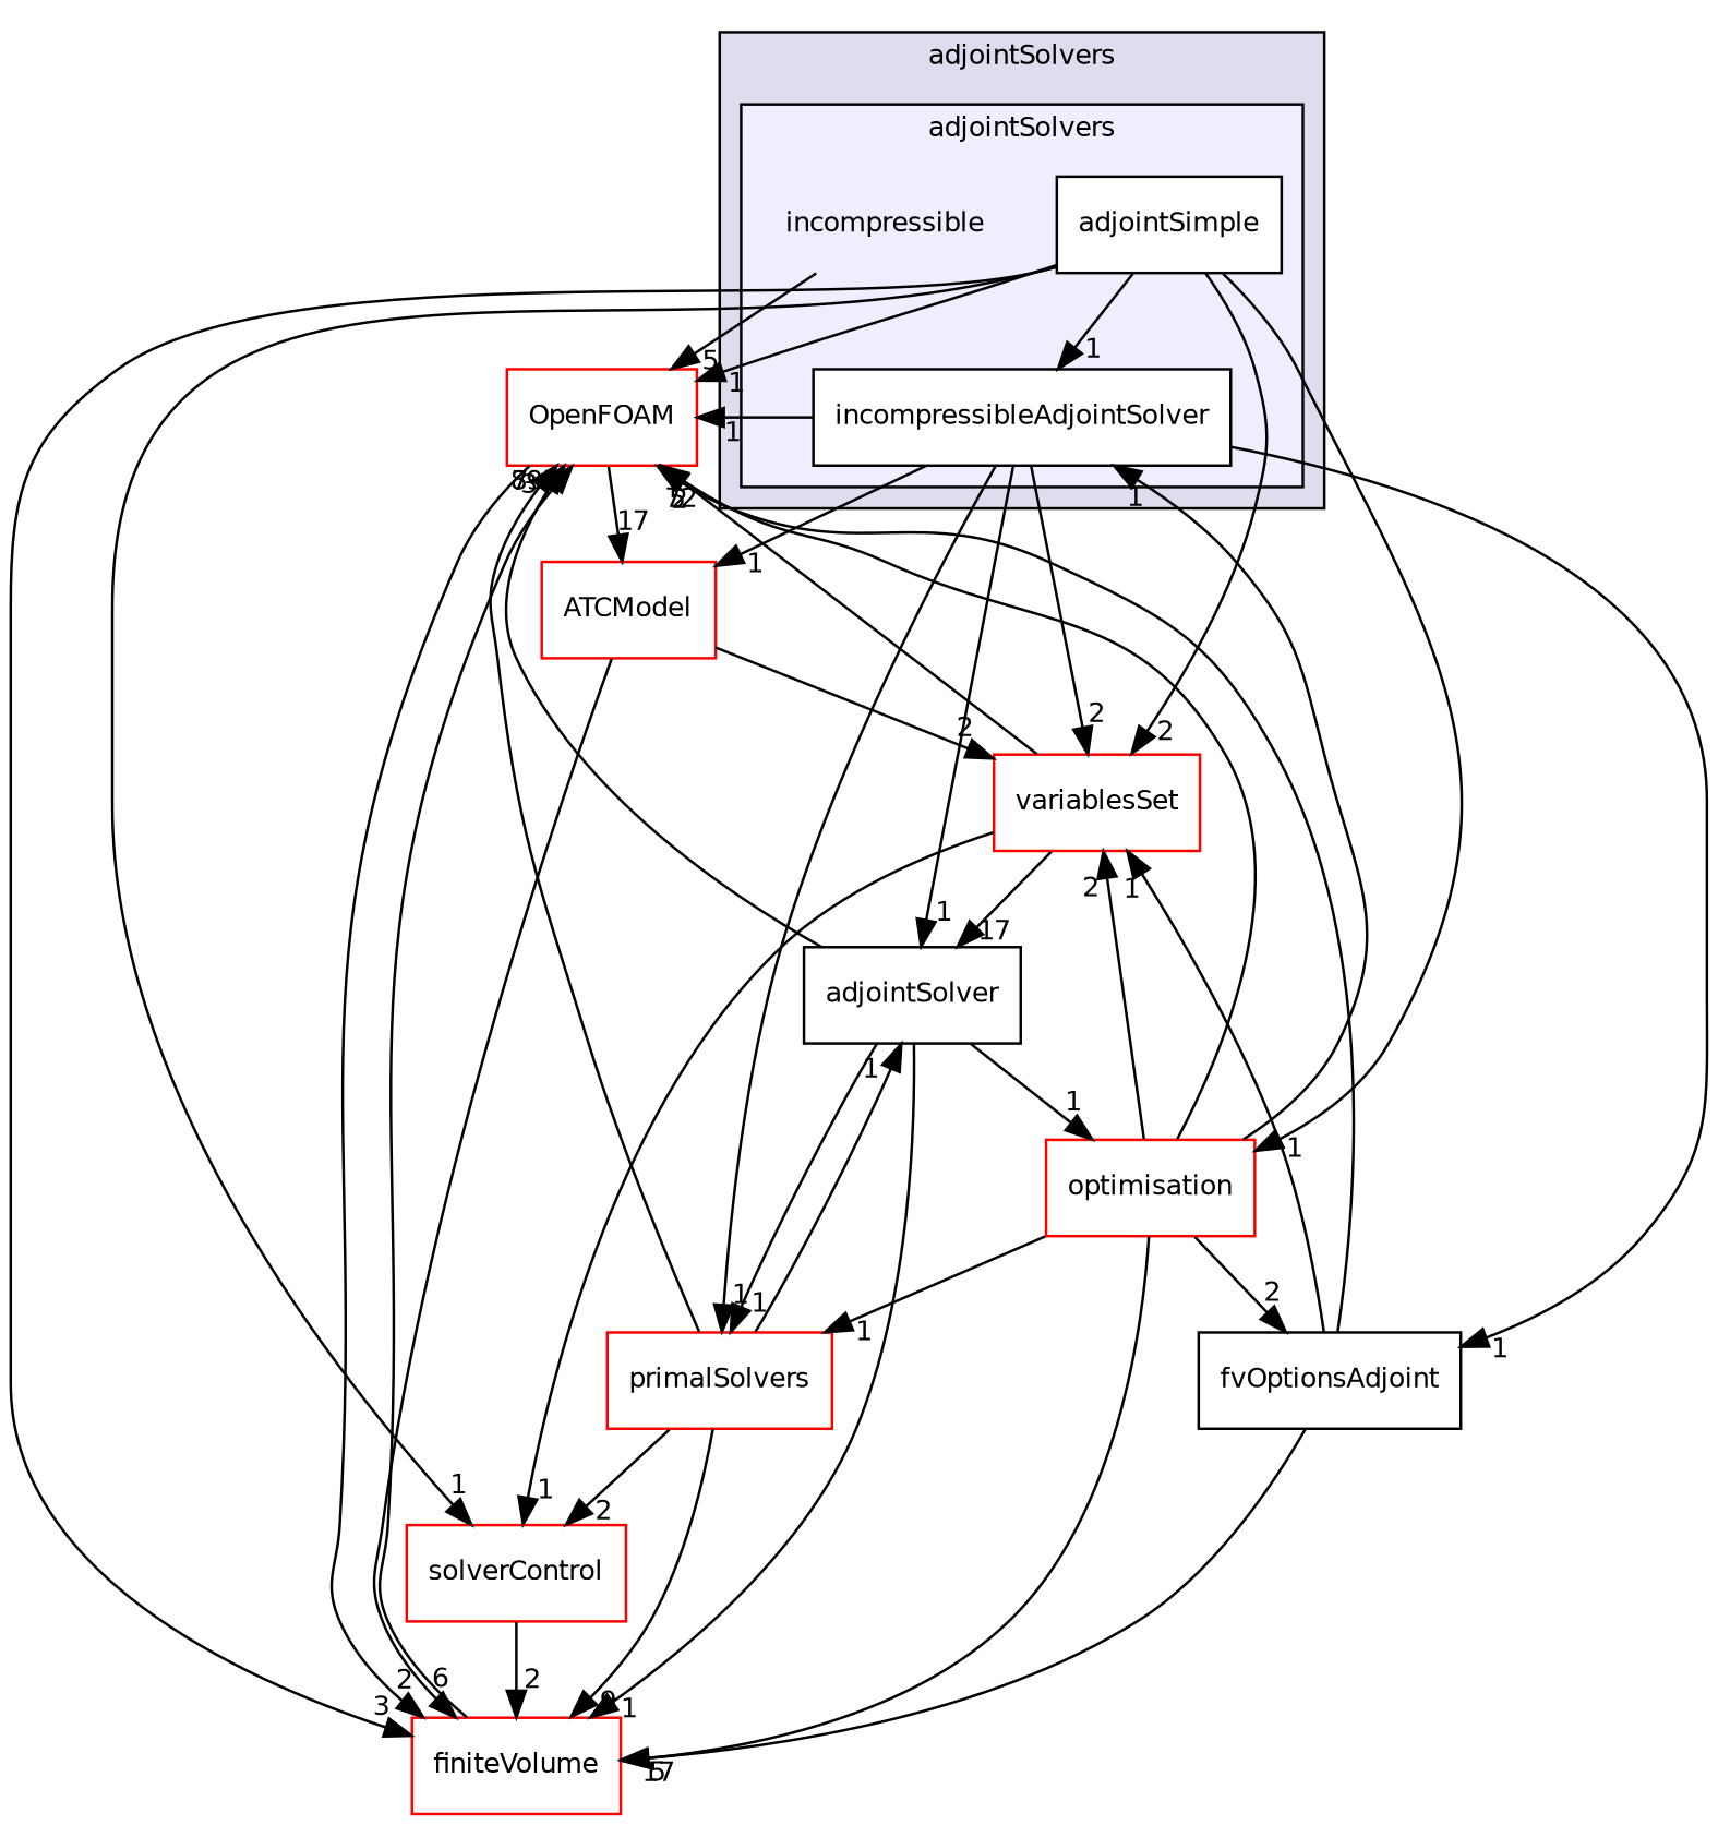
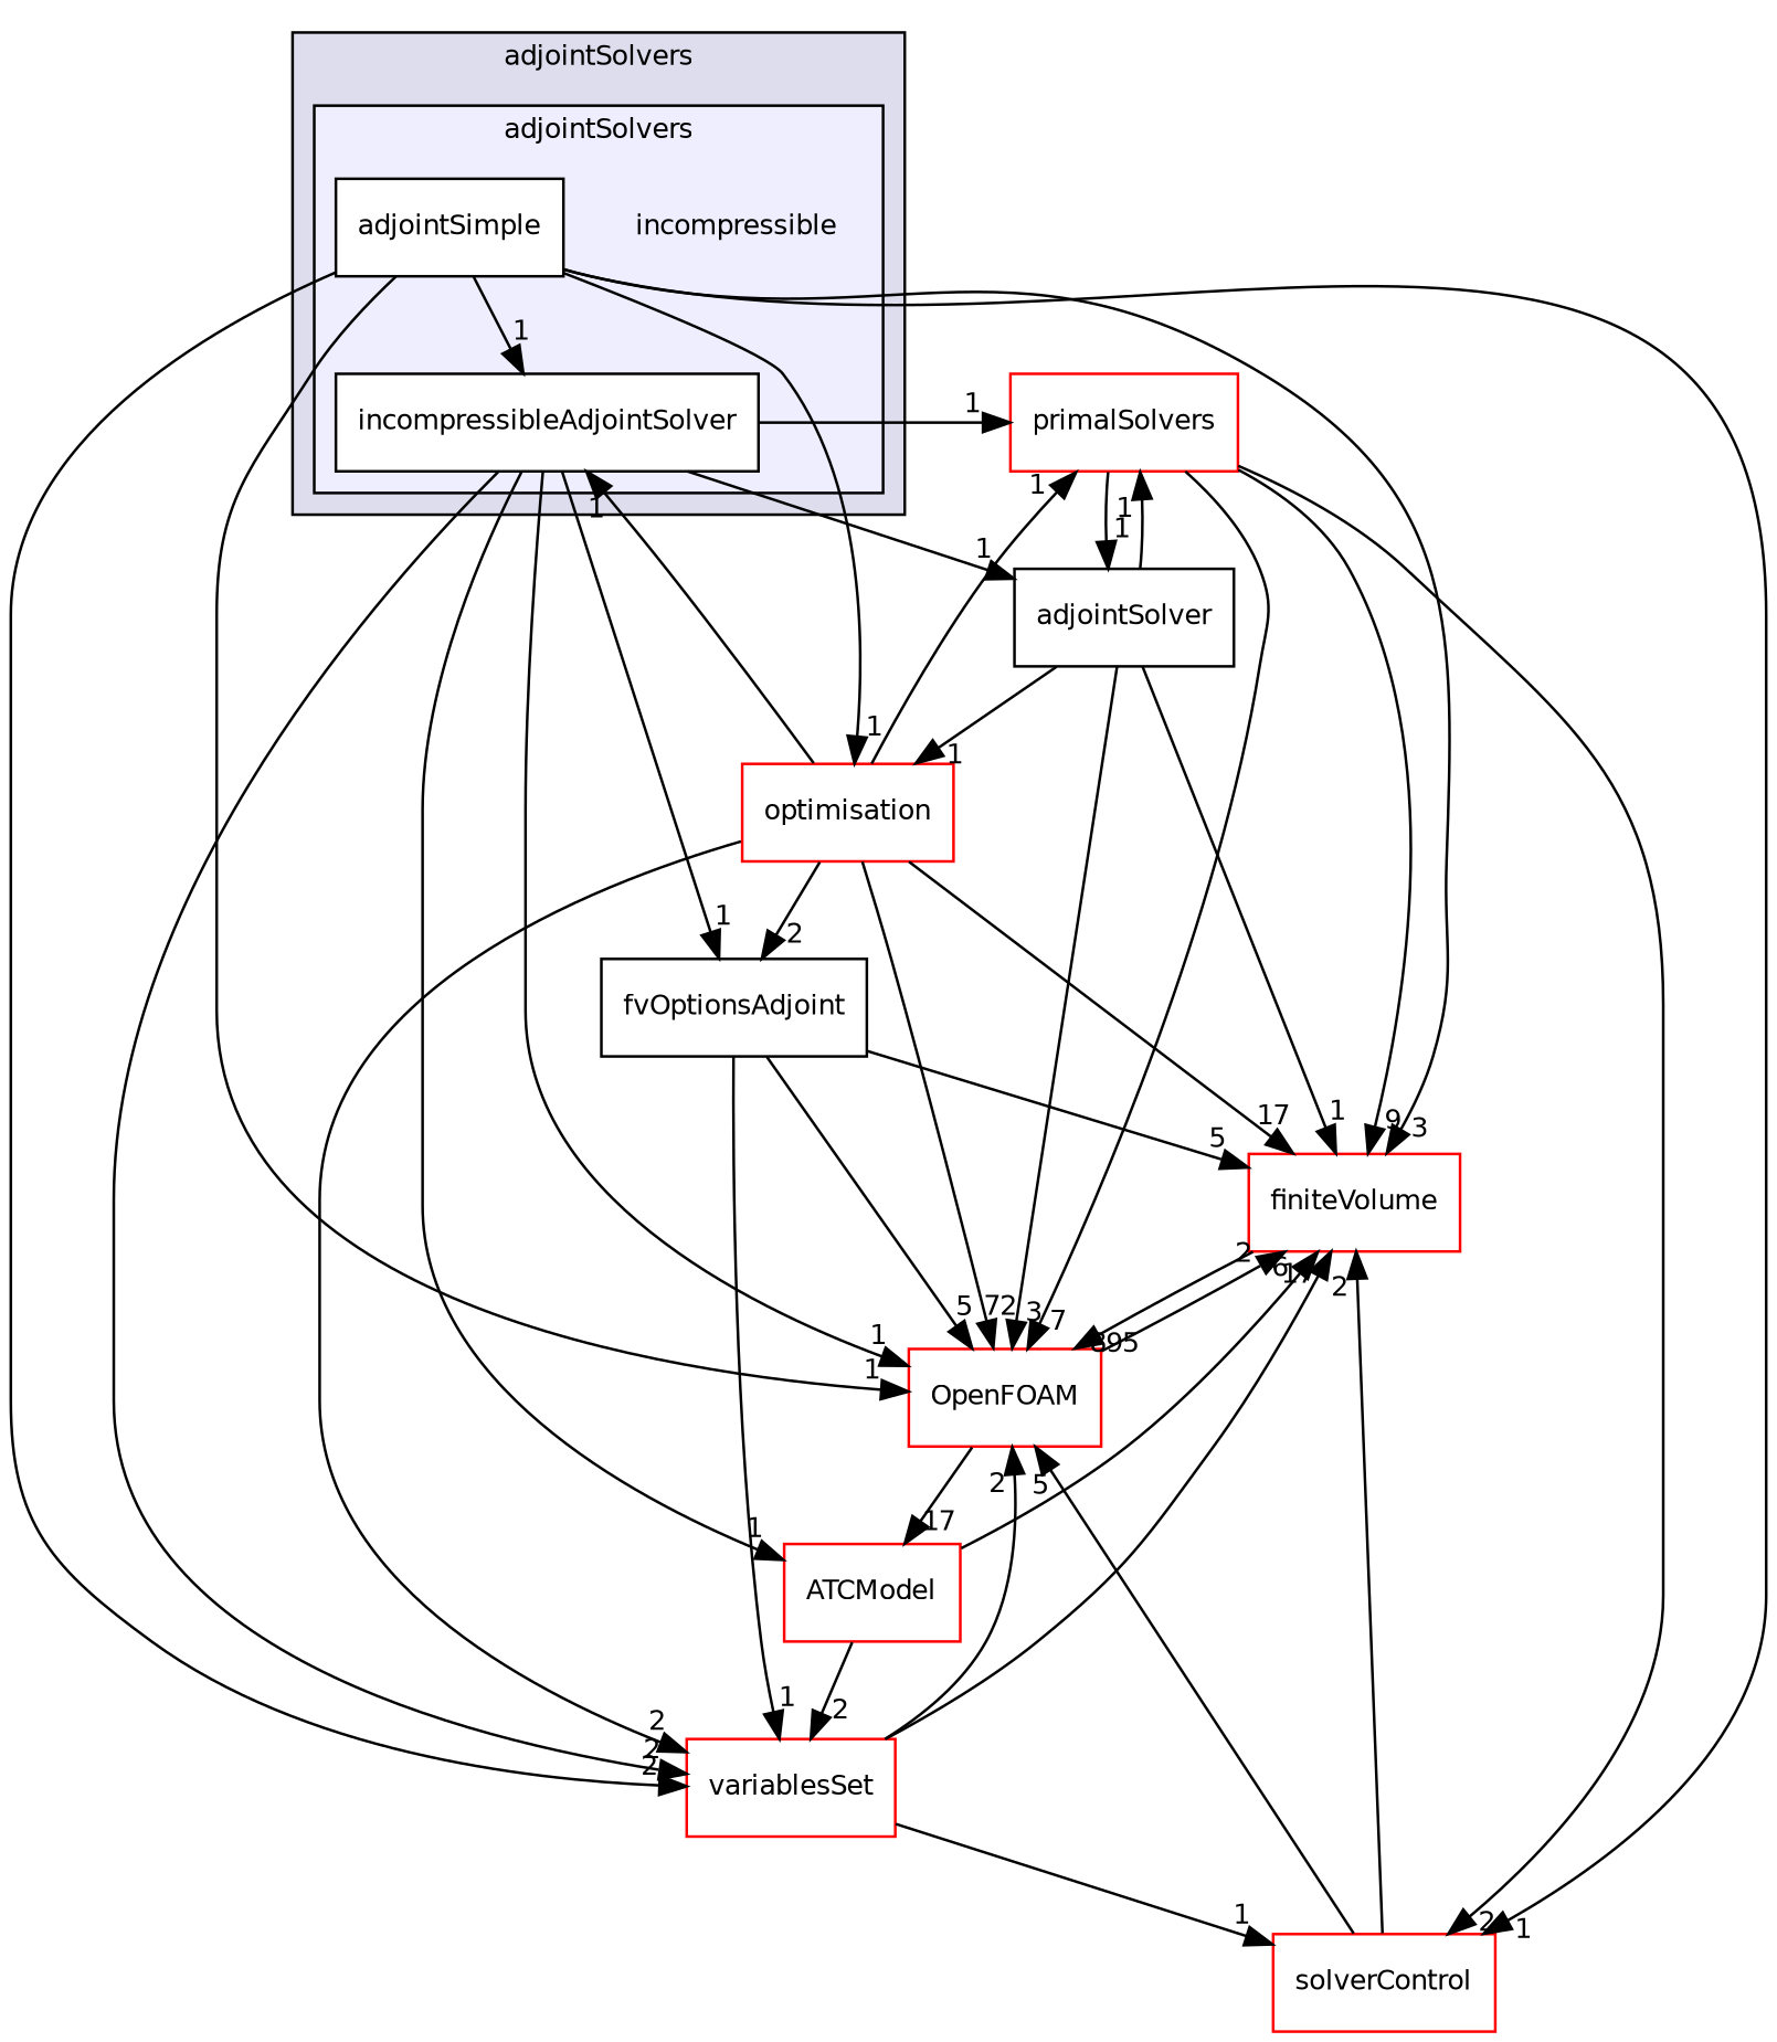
  digraph {
    compound=true
    node [fontname=Helvetica fontsize=10 shape=box color=red]
    edge [headlabel=1 labeldistance=1.5 labelfontname=Helvetica labelfontsize=10]
    n1 [label=incompressible shape=plaintext color=""]
    n2 [color=black fillcolor=white label=adjointSimple style=filled]
    n3 [color=black fillcolor=white label=incompressibleAdjointSolver style=filled]
    n4 [label=finiteVolume]
    n5 [label=optimisation]
    n6 [label=solverControl]
    n7 [label=variablesSet]
    n8 [label=OpenFOAM]
    n9 [label=primalSolvers]
    n10 [label=adjointSolver color=""]
    n11 [color=black label=fvOptionsAdjoint]
    n12 [label=ATCModel]
    subgraph cluster_1 {
      bgcolor="#ddddee"
      fontname=Helvetica
      fontsize=10
      label=adjointSolvers
      pencolor=black
      subgraph cluster_2 {
        bgcolor="#eeeeff"
        fontname=Helvetica
        fontsize=10
        label=adjointSolvers
        pencolor=black
        n1
        n2
        n3
      }
    }
    n2 -> n3
    n2 -> n4 [headlabel=3]
    n2 -> n5
    n2 -> n6
    n2 -> n7 [headlabel=2]
    n2 -> n8
    n3 -> n7 [headlabel=2]
    n3 -> n8
    n3 -> n9
    n3 -> n10
    n3 -> n11
    n3 -> n12
    n4 -> n8 [headlabel=895]
    n5 -> n3
    n5 -> n4 [headlabel=17]
    n5 -> n7 [headlabel=2]
    n5 -> n8 [headlabel=72]
    n5 -> n9
    n5 -> n11 [headlabel=2]
    n6 -> n4 [headlabel=2]
-   n1 -> n8 [headlabel=5]
-   n7 -> n10 [headlabel=17]
+   n6 -> n8 [headlabel=5]
+   n7 -> n4 [headlabel=17]
    n7 -> n6
    n7 -> n8 [headlabel=2]
    n8 -> n4 [headlabel=2]
    n8 -> n12 [headlabel=17]
    n9 -> n4 [headlabel=9]
    n9 -> n6 [headlabel=2]
    n9 -> n8 [headlabel=7]
    n9 -> n10
    n10 -> n4
    n10 -> n5
    n10 -> n8 [headlabel=3]
    n10 -> n9
    n11 -> n4 [headlabel=5]
    n11 -> n7
    n11 -> n8 [headlabel=5]
    n12 -> n4 [headlabel=6]
    n12 -> n7 [headlabel=2]
  }
